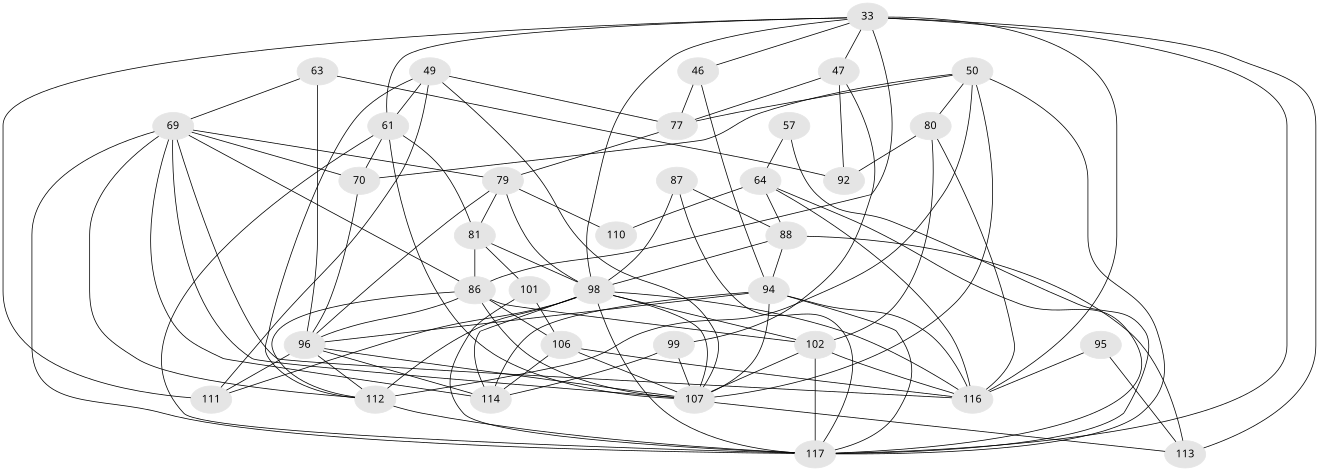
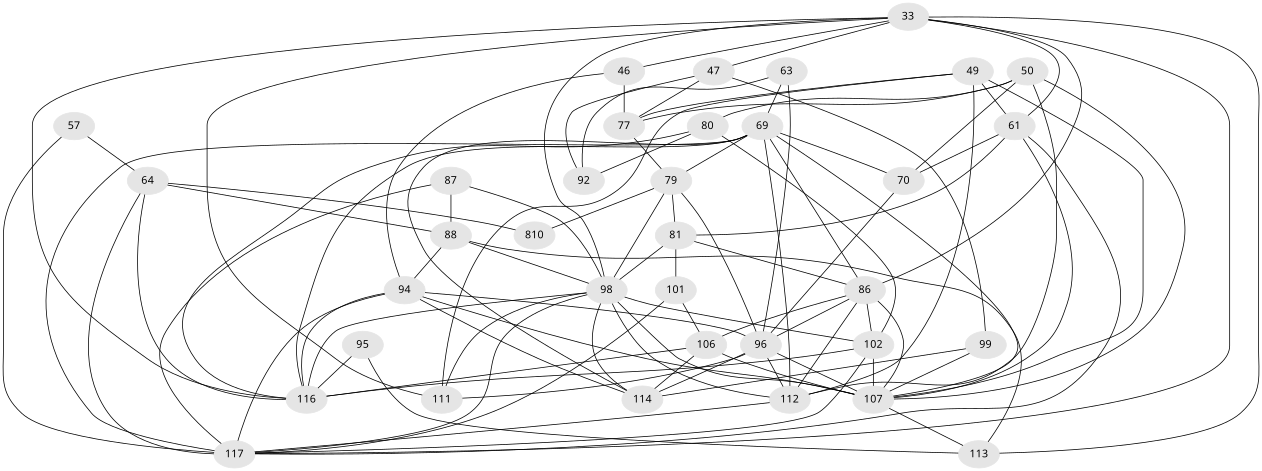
  graph {
    fontname="Noto Sans"
    node [color=gray90 fontname="Noto Sans" style=filled]
    edge [fontname="Noto Sans"]
    33 [super="+1+17+10+27"]
    46
    47
    61 [super="+3+4"]
    86 [super="+82+76"]
    98 [super="+75+93"]
    111 [super="+20"]
    113
    116 [super="+74+108+56"]
    117 [super="+29+63+91+115+51+103"]
    77 [super="+40"]
    94 [super="+84+65"]
    92
    99
    107 [super="+2+34+23+39+85+62+105+97"]
    70
    81 [super="+59"]
    112 [super="+44+78+90"]
    96 [super="+89"]
    102 [super="+13"]
    106 [super="+104"]
    114 [super="+109"]
    79 [super="+52"]
    49 [super="+14"]
    50 [super="+43+31"]
    80 [super="+32"]
    64 [super="+45"]
    88 [super="+6"]
-   110
+   110 [label=810]
    57
    101
    n32 [label=63 super="+21"]
    69 [super="+25+60"]
    87
    95
    33 -- 46
    33 -- 47
    33 -- 61 [weight=2]
    33 -- 86
    33 -- 98
    33 -- 111
    33 -- 113
    33 -- 116 [weight=2]
    33 -- 117 [weight=2]
    46 -- 77 [weight=2]
    46 -- 94
    47 -- 77
    47 -- 92
    47 -- 99
    61 -- 117
    61 -- 107
    61 -- 70
    61 -- 81
    86 -- 107 [weight=2]
    86 -- 112
    86 -- 96
    86 -- 102
    86 -- 106
    98 -- 111
    98 -- 116 [weight=2]
    98 -- 117
    98 -- 107 [weight=3]
    98 -- 112 [weight=4]
    98 -- 102
    98 -- 114
    77 -- 79
    94 -- 116
    94 -- 117
    94 -- 107 [weight=2]
    94 -- 96
    94 -- 114 [weight=3]
    99 -- 107
    99 -- 114 [weight=2]
    107 -- 113
    70 -- 96
    81 -- 86
    81 -- 98
    81 -- 101 [weight=2]
    112 -- 117
    96 -- 111
    96 -- 107 [weight=2]
    96 -- 112
    96 -- 114
    102 -- 116
    102 -- 117 [weight=3]
    102 -- 107 [weight=2]
    106 -- 116
    106 -- 107 [weight=4]
    106 -- 114 [weight=3]
    79 -- 98
    79 -- 81
    79 -- 96
    79 -- 110 [weight=2]
    49 -- 61 [weight=2]
    49 -- 111
    49 -- 77
    49 -- 107
    49 -- 112
-   50 -- 117
    50 -- 77
    50 -- 107 [weight=3]
    50 -- 70
    50 -- 112 [weight=3]
    50 -- 80
    80 -- 116
    80 -- 92 [weight=2]
    80 -- 102 [weight=2]
    64 -- 116 [weight=2]
    64 -- 117
    64 -- 88
    64 -- 110
    88 -- 98
    88 -- 113
    88 -- 94
    57 -- 117 [weight=3]
    57 -- 64
    101 -- 117
    101 -- 106
    n32 -- 92
    n32 -- 96 [weight=3]
    n32 -- 69 [weight=2]
    69 -- 86 [weight=2]
    69 -- 116
    69 -- 117 [weight=4]
    69 -- 107 [weight=2]
    69 -- 70
    69 -- 112 [weight=2]
    69 -- 114 [weight=2]
    69 -- 79 [weight=2]
    87 -- 98
    87 -- 117
    87 -- 88 [weight=2]
    95 -- 113
    95 -- 116 [weight=3]
  }
